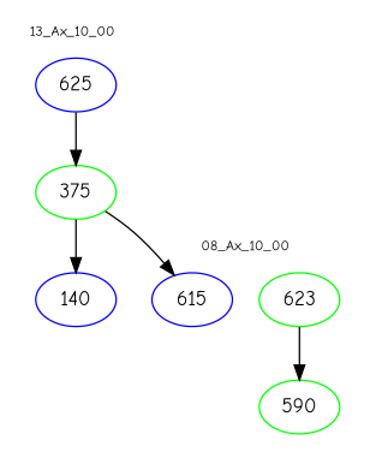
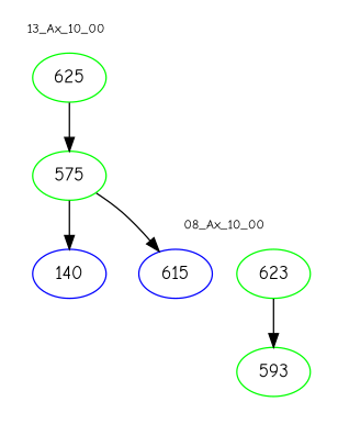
  digraph {
    fontname="Comic Neue"
    node [color=green fontname="Comic Neue"]
    edge [color=black fontname="Comic Neue"]
    n1 [label=623]
-   n2 [label=590]
+   n2 [label=593]
    n3 [color=blue label=615]
-   n4 [color=blue label=625]
-   n5 [label=375]
+   n4 [label=625]
+   n5 [label=575]
    n6 [color=blue label=140]
    subgraph cluster_1 {
      color=white
      fontsize=10
      label="08_Ax_10_00"
      n1
      n2
      n3
    }
    subgraph cluster_2 {
      color=white
      fontsize=10
      label="13_Ax_10_00"
      n4
      n5
      n6
    }
    n1 -> n2
    n4 -> n5
    n5 -> n3
    n5 -> n6
  }
